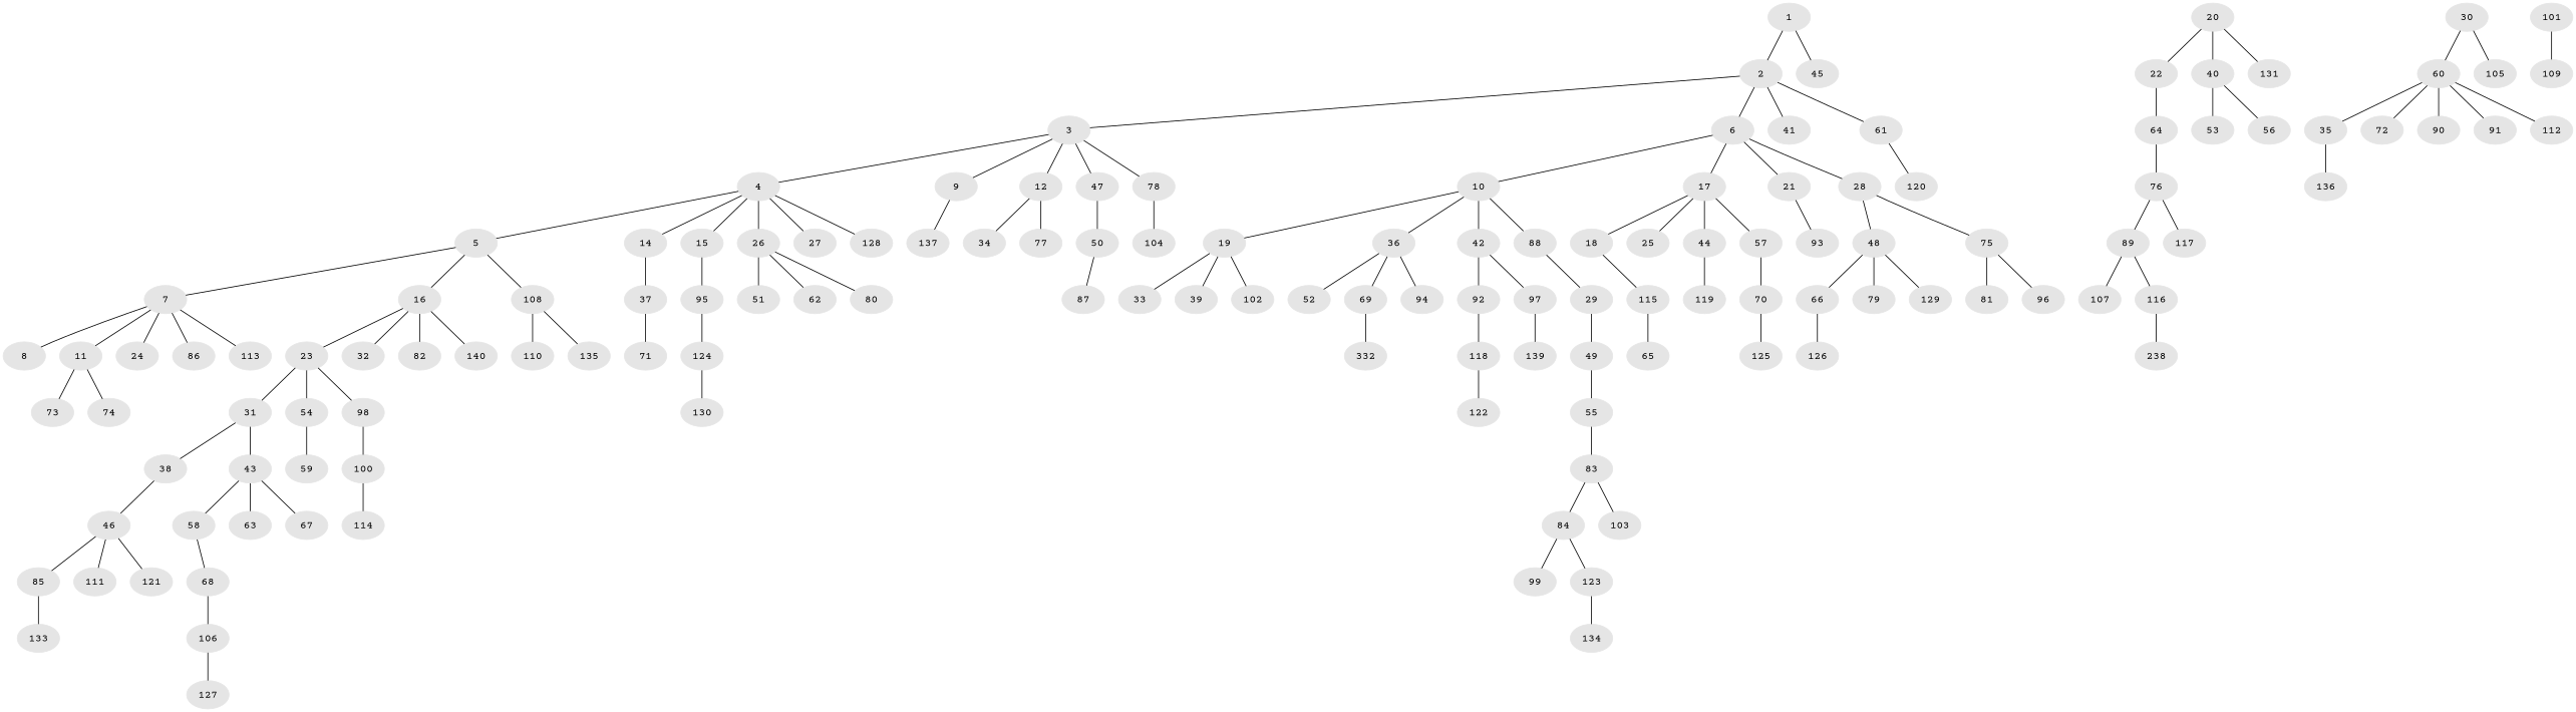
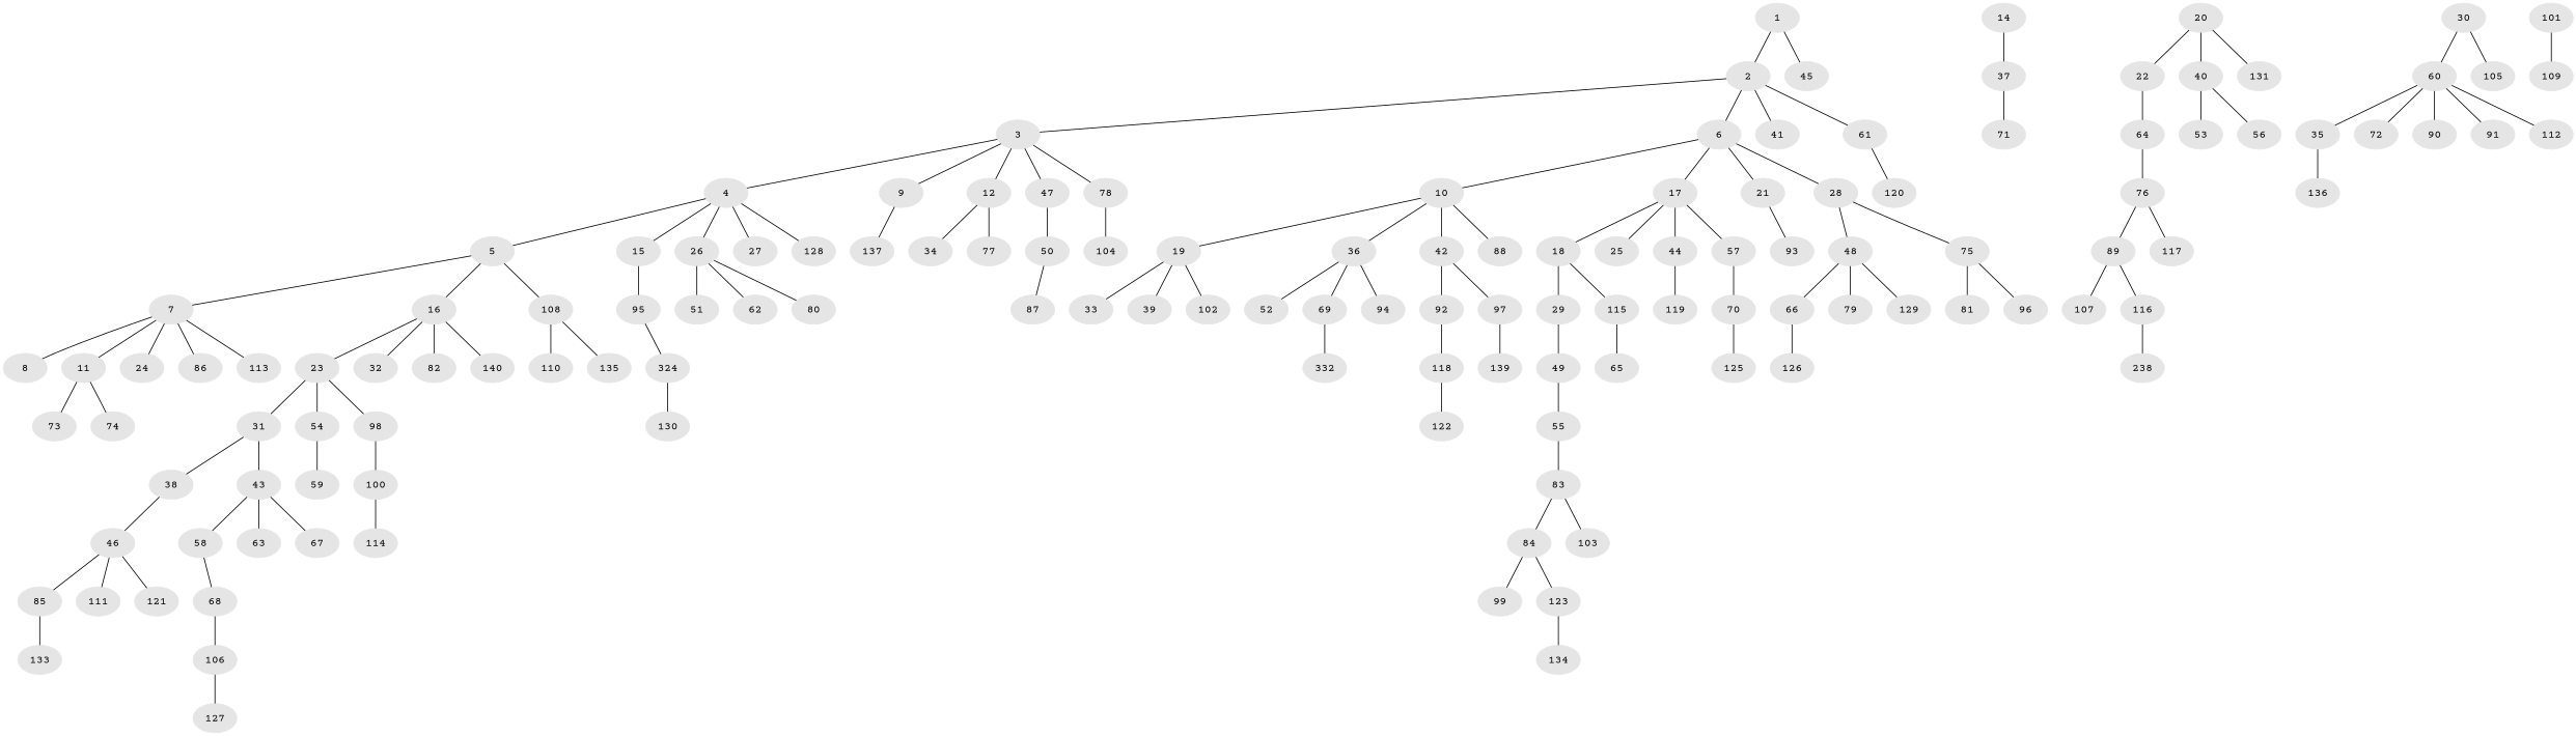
  graph {
    fontname="Courier Prime"
    node [color=gray90 fontname="Courier Prime" style=filled]
    edge [fontname="Courier Prime"]
    1
    2
    45
    3
    6
    41
    61
    4
    9
    12
    47
    78
    10
    17
    21
    28
    120
    5
    14
    15
    26
    27
    128
    137
    34
    77
    50
    104
    7
    16
    108
    37
    95
    51
    62
    80
    8
    11
    24
    86
    113
    23
    32
    82
    140
    110
    135
    19
    36
    42
    88
    18
    25
    44
    57
    93
    48
    75
    73
    74
    33
    39
    102
    52
    69
    94
    92
    97
    20
    22
    40
    131
    30
    60
    105
    101
    109
    71
-   124
+   124 [label=324]
    31
    54
    98
    29
    115
    119
    70
    49
    65
    64
    53
    56
    76
    38
    43
    59
    100
    66
    79
    129
    81
    96
    55
    35
    136
    72
    90
    91
    112
    46
    58
    63
    67
    n113 [label=332]
    85
    111
    121
    118
    139
    68
    133
    87
    126
    83
    84
    103
    125
    106
    89
    117
    127
    107
    116
    99
    123
    134
    n136 [label=238]
    122
    130
    114
    1 -- 2
    1 -- 45
    2 -- 3
    2 -- 6
    2 -- 41
    2 -- 61
    3 -- 4
    3 -- 9
    3 -- 12
    3 -- 47
    3 -- 78
    6 -- 10
    6 -- 17
    6 -- 21
    6 -- 28
    61 -- 120
    4 -- 5
-   4 -- 14
    4 -- 15
    4 -- 26
    4 -- 27
    4 -- 128
    9 -- 137
    12 -- 34
    12 -- 77
    47 -- 50
    78 -- 104
    10 -- 19
    10 -- 36
    10 -- 42
    10 -- 88
    17 -- 18
    17 -- 25
    17 -- 44
    17 -- 57
    21 -- 93
    28 -- 48
    28 -- 75
    5 -- 7
    5 -- 16
    5 -- 108
    14 -- 37
    15 -- 95
    26 -- 51
    26 -- 62
    26 -- 80
    50 -- 87
    7 -- 8
    7 -- 11
    7 -- 24
    7 -- 86
    7 -- 113
    16 -- 23
    16 -- 32
    16 -- 82
    16 -- 140
    108 -- 110
    108 -- 135
    37 -- 71
    95 -- 124
    11 -- 73
    11 -- 74
    23 -- 31
    23 -- 54
    23 -- 98
    19 -- 33
    19 -- 39
    19 -- 102
    36 -- 52
    36 -- 69
    36 -- 94
    42 -- 92
    42 -- 97
-   88 -- 29
+   18 -- 29
    18 -- 115
    44 -- 119
    57 -- 70
    48 -- 66
    48 -- 79
    48 -- 129
    75 -- 81
    75 -- 96
    69 -- n113
    92 -- 118
    97 -- 139
    20 -- 22
    20 -- 40
    20 -- 131
    22 -- 64
    40 -- 53
    40 -- 56
    30 -- 60
    30 -- 105
    60 -- 35
    60 -- 72
    60 -- 90
    60 -- 91
    60 -- 112
    101 -- 109
    124 -- 130
    31 -- 38
    31 -- 43
    54 -- 59
    98 -- 100
    29 -- 49
    115 -- 65
    70 -- 125
    49 -- 55
    64 -- 76
    76 -- 89
    76 -- 117
    38 -- 46
    43 -- 58
    43 -- 63
    43 -- 67
    100 -- 114
    66 -- 126
    55 -- 83
    35 -- 136
    46 -- 85
    46 -- 111
    46 -- 121
    58 -- 68
    85 -- 133
    118 -- 122
    68 -- 106
    83 -- 84
    83 -- 103
    84 -- 99
    84 -- 123
    106 -- 127
    89 -- 107
    89 -- 116
    116 -- n136
    123 -- 134
  }
